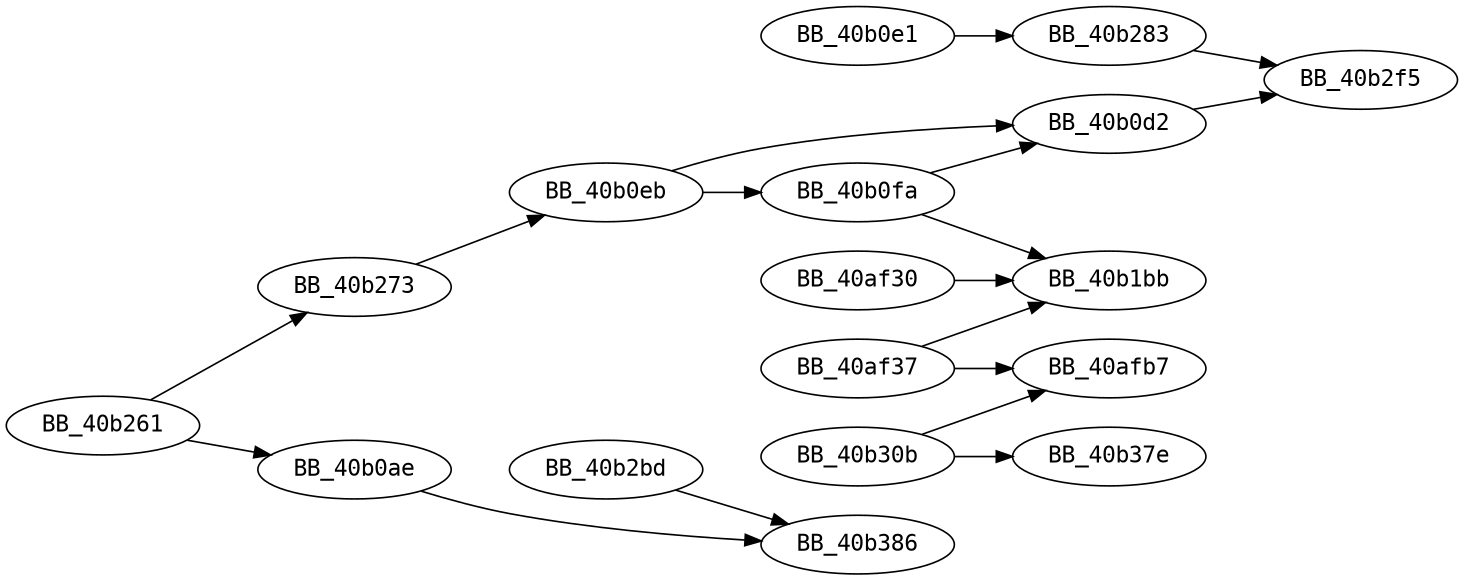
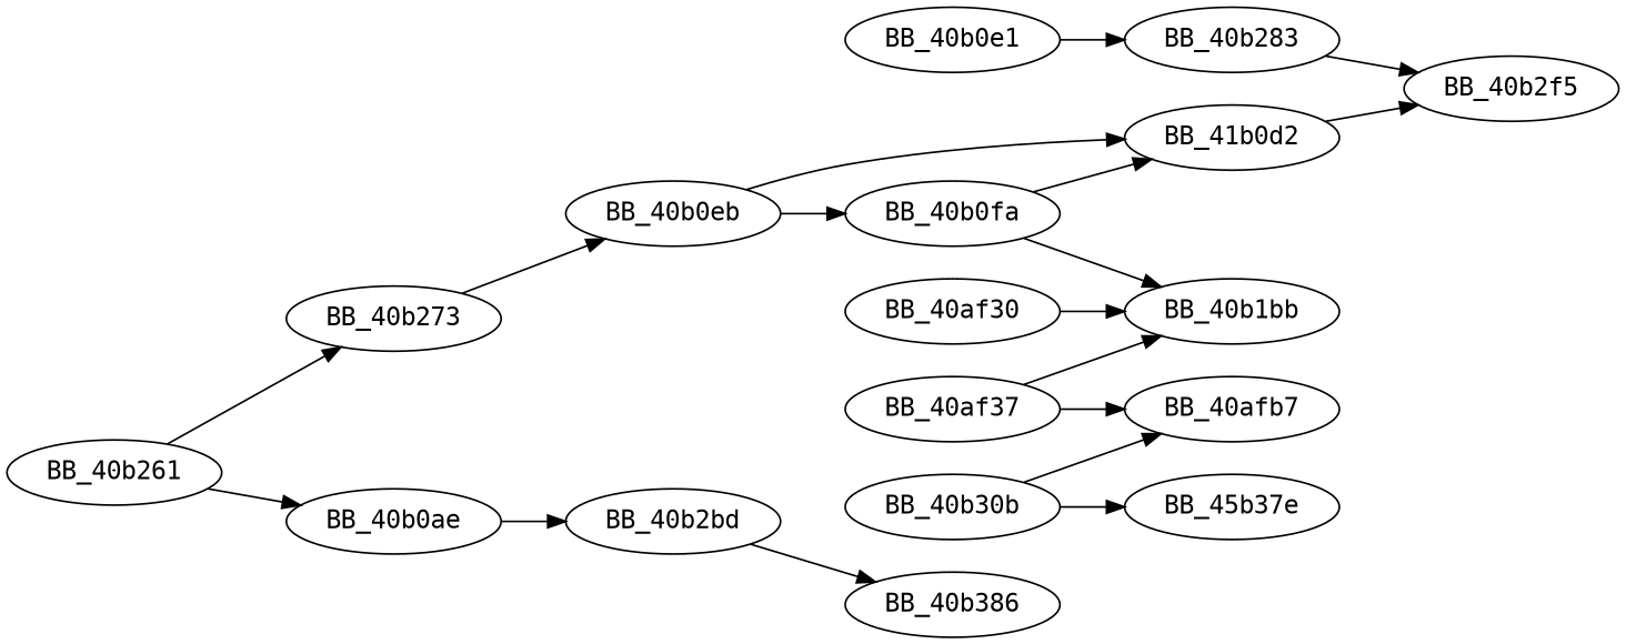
  digraph {
    fontname="DejaVu Sans Mono"
    rankdir=LR
    node [fontname="DejaVu Sans Mono"]
    edge [fontname="DejaVu Sans Mono"]
    BB_40af30
    BB_40b1bb
    BB_40af37
    BB_40afb7
    BB_40b261
    BB_40b0ae
    BB_40b273
    n8 [label=BB_40b2bd]
    BB_40b386
-   BB_40b0d2
+   BB_40b0d2 [label=BB_41b0d2]
    BB_40b2f5
    BB_40b0e1
    BB_40b283
    BB_40b0eb
    BB_40b0fa
    BB_40b30b
-   BB_40b37e
+   BB_40b37e [label=BB_45b37e]
    BB_40af30 -> BB_40b1bb
    BB_40af37 -> BB_40b1bb
    BB_40af37 -> BB_40afb7
    BB_40b261 -> BB_40b0ae
    BB_40b261 -> BB_40b273
-   BB_40b0ae -> BB_40b386
+   BB_40b0ae -> n8
    BB_40b273 -> BB_40b0eb
    n8 -> BB_40b386
    BB_40b0d2 -> BB_40b2f5
    BB_40b0e1 -> BB_40b283
    BB_40b283 -> BB_40b2f5
    BB_40b0eb -> BB_40b0d2
    BB_40b0eb -> BB_40b0fa
    BB_40b0fa -> BB_40b1bb
    BB_40b0fa -> BB_40b0d2
    BB_40b30b -> BB_40afb7
    BB_40b30b -> BB_40b37e
  }
